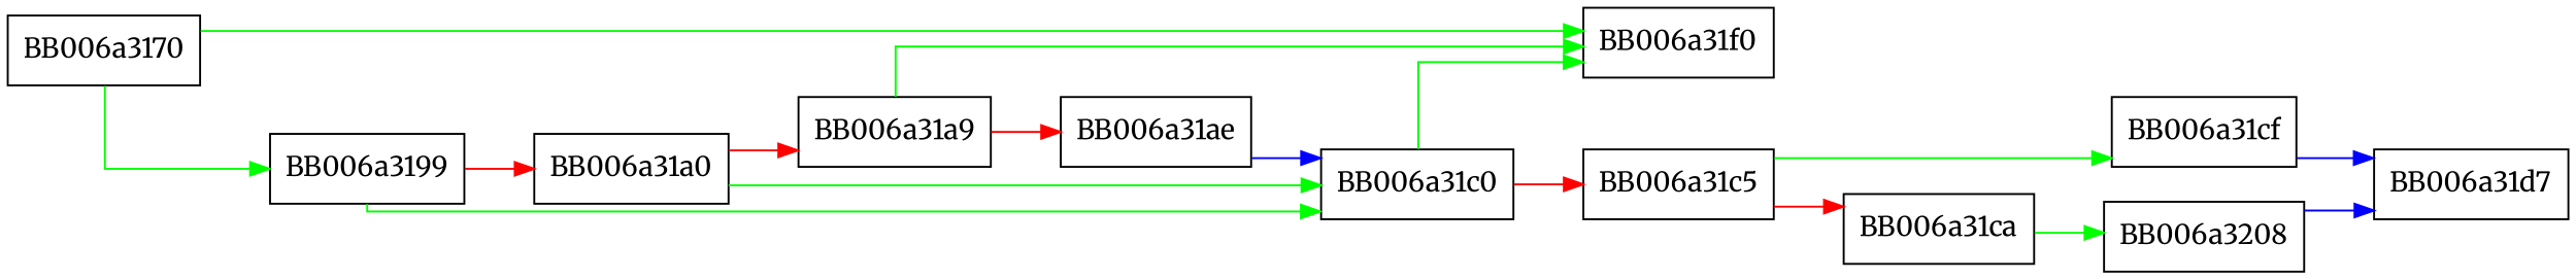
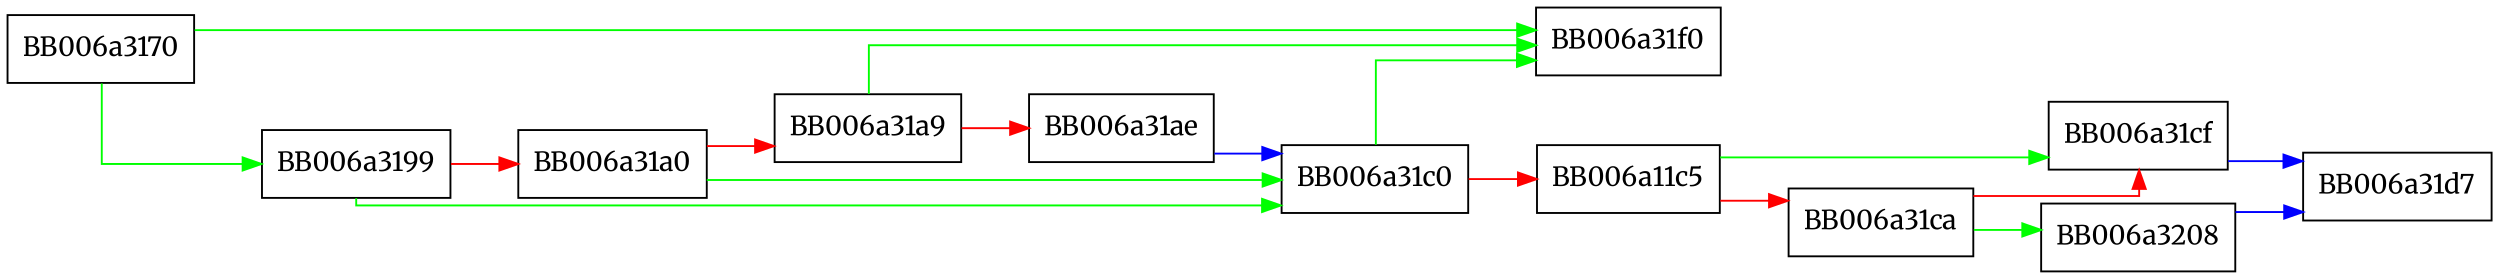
  digraph {
    fontname=Merriweather
    rankdir=LR
    splines=ortho
    node [fontname=Merriweather shape=box]
    edge [color=green fontname=Merriweather]
    BB006a3170
    BB006a31f0
    BB006a3199
    BB006a31c0
    BB006a31a0
-   BB006a31c5
+   BB006a31c5 [label=BB006a11c5]
    BB006a31a9
    BB006a31cf
    BB006a31ca
    BB006a31ae
    BB006a31d7
    BB006a3208
    BB006a3170 -> BB006a31f0
    BB006a3170 -> BB006a3199
    BB006a3199 -> BB006a31c0
    BB006a3199 -> BB006a31a0 [color=red]
    BB006a31c0 -> BB006a31f0
    BB006a31c0 -> BB006a31c5 [color=red]
    BB006a31a0 -> BB006a31c0
    BB006a31a0 -> BB006a31a9 [color=red]
    BB006a31c5 -> BB006a31cf
    BB006a31c5 -> BB006a31ca [color=red]
    BB006a31a9 -> BB006a31f0
    BB006a31a9 -> BB006a31ae [color=red]
    BB006a31cf -> BB006a31d7 [color=blue]
+   BB006a31ca -> BB006a31cf [color=red]
    BB006a31ca -> BB006a3208
    BB006a31ae -> BB006a31c0 [color=blue]
    BB006a3208 -> BB006a31d7 [color=blue]
  }
